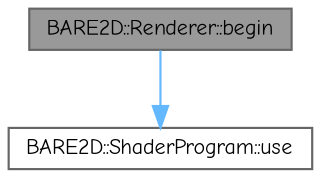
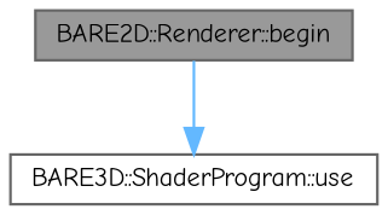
  digraph {
    rankdir=TB
    fontname="Comic Neue"
    node [fontname="Comic Neue" fontsize=10 shape=box style=filled]
    n1 [color=gray40 fillcolor=grey60 fontcolor=black height=0.2 label="BARE2D::Renderer::begin" width=0.4]
-   n2 [color=grey40 fillcolor=white height=0.2 label="BARE2D::ShaderProgram::use" width=0.4]
+   n2 [color=grey40 fillcolor=white height=0.2 label="BARE3D::ShaderProgram::use" width=0.4]
    n1 -> n2 [color=steelblue1 fontname="Comic Neue" fontsize=10 labelfontname=Helvetica labelfontsize=10 style=solid]
  }
